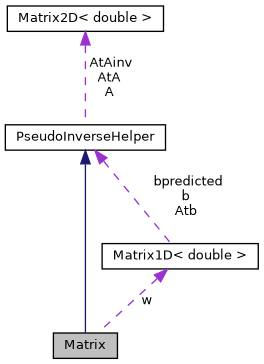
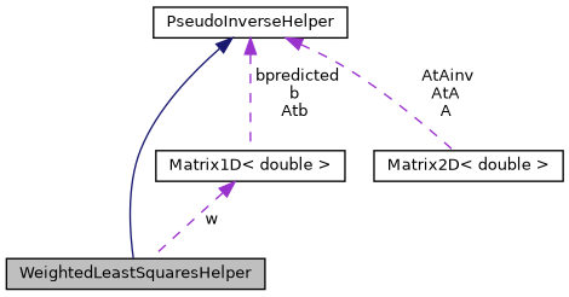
  digraph {
    node [color=black fillcolor=white fontname=Helvetica fontsize=10 shape=record style=filled]
    edge [color=darkorchid3 dir=back fontname=Helvetica fontsize=10 labelfontname=Helvetica labelfontsize=10 style=dashed]
-   n1 [fillcolor=grey75 fontcolor=black height=0.2 label=Matrix width=0.4]
+   n1 [fillcolor=grey75 fontcolor=black height=0.2 label=WeightedLeastSquaresHelper width=0.4]
    n2 [height=0.2 label=PseudoInverseHelper width=0.4]
    n3 [height=0.2 label="Matrix1D\< double \>" width=0.4]
    n4 [height=0.2 label="Matrix2D\< double \>" width=0.4]
    n2 -> n1 [color=midnightblue style=solid]
    n2 -> n3 [label=" bpredicted\nb\nAtb"]
    n3 -> n1 [label=" w"]
-   n4 -> n2 [label=" AtAinv\nAtA\nA"]
+   n2 -> n4 [label=" AtAinv\nAtA\nA"]
  }
